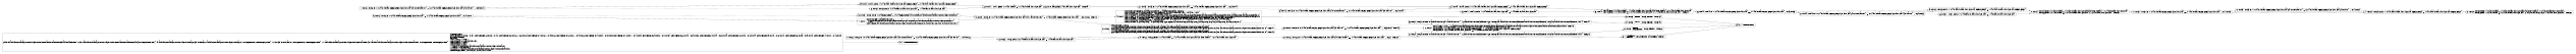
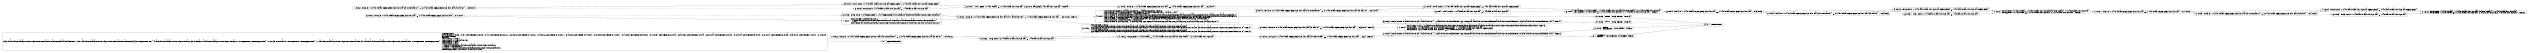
  digraph {
    rankdir=LR
    node [shape=record]
-   n1 [label="{42\:\ ?|MTH_ENTER_BLOCK\l}"]
+   n1 [label="{42\:\ ?|STATIC_ENTER_BLOCK\l}"]
    n2 [label="{45\:\ 0x0003|0x0003: IF  (r0 I:??[int, boolean, OBJECT, ARRAY, byte, short, char]) != (r1 I:??[int, boolean, OBJECT, ARRAY, byte, short, char])  \-\> B:47:0x0007 \l}"]
    n3 [label="{46\:\ 0x0005|0x0005: MOVE  (r0 I:??[OBJECT, ARRAY]) = (r9 I:??[OBJECT, ARRAY] A[D('motionLayout' androidx.constraintlayout.motion.widget.MotionLayout)]) \l}"]
    n4 [label="{47\:\ 0x0007|0x0007: INVOKE  (r0 I:android.view.View) = \l  (r9 I:androidx.constraintlayout.motion.widget.MotionLayout A[D('motionLayout' androidx.constraintlayout.motion.widget.MotionLayout)])\l  (r0 I:int)\l type: VIRTUAL call: androidx.constraintlayout.motion.widget.MotionLayout.findViewById(int):android.view.View A[MD:(int):android.view.View (s)]\l}"]
    n5 [label="{48\:\ 0x000b|0x000b: IF  (r0 I:??[int, boolean, OBJECT, ARRAY, byte, short, char] A[D('v' android.view.View)]) != (0 ??[int, boolean, OBJECT, ARRAY, byte, short, char])  \-\> B:51:0x0026  (LINE:787)\l}"]
    n6 [label="{49\:\ 0x000d|0x000d: NEW_INSTANCE  (r1 I:java.lang.StringBuilder) =  java.lang.StringBuilder  (LINE:788)\l0x000f: INVOKE  (r1 I:java.lang.StringBuilder) type: DIRECT call: java.lang.StringBuilder.\<init\>():void A[MD:():void (c)]\l0x0012: CONST_STR  (r2 I:java.lang.String) =  \"OnClick could not find id \" \l0x0014: INVOKE  (r1 I:java.lang.StringBuilder), (r2 I:java.lang.String) type: VIRTUAL call: java.lang.StringBuilder.append(java.lang.String):java.lang.StringBuilder A[MD:(java.lang.String):java.lang.StringBuilder (c)]\l0x0017: IGET  (r2 I:int) = (r8 I:androidx.constraintlayout.motion.widget.MotionScene$Transition$TransitionOnClick) androidx.constraintlayout.motion.widget.MotionScene.Transition.TransitionOnClick.mTargetId int \l0x0019: INVOKE  (r1 I:java.lang.StringBuilder), (r2 I:int) type: VIRTUAL call: java.lang.StringBuilder.append(int):java.lang.StringBuilder A[MD:(int):java.lang.StringBuilder (c)]\l0x001c: INVOKE  (r1 I:java.lang.String) = (r1 I:java.lang.StringBuilder) type: VIRTUAL call: java.lang.StringBuilder.toString():java.lang.String A[MD:():java.lang.String (c)]\l0x0020: CONST_STR  (r2 I:java.lang.String) =  \"MotionScene\" \l0x0022: INVOKE  (r2 I:java.lang.String), (r1 I:java.lang.String) type: STATIC call: android.util.Log.e(java.lang.String, java.lang.String):int A[MD:(java.lang.String, java.lang.String):int (c)]\l}"]
    n7 [label="{51\:\ 0x0026|0x0026: INVOKE  (r2 I:int) = \l  (r11 I:androidx.constraintlayout.motion.widget.MotionScene$Transition A[D('transition' androidx.constraintlayout.motion.widget.MotionScene$Transition)])\l type: STATIC call: androidx.constraintlayout.motion.widget.MotionScene.Transition.access$100(androidx.constraintlayout.motion.widget.MotionScene$Transition):int A[MD:(androidx.constraintlayout.motion.widget.MotionScene$Transition):int (m)] (LINE:791)\l0x002a: INVOKE  (r3 I:int) = \l  (r11 I:androidx.constraintlayout.motion.widget.MotionScene$Transition A[D('transition' androidx.constraintlayout.motion.widget.MotionScene$Transition)])\l type: STATIC call: androidx.constraintlayout.motion.widget.MotionScene.Transition.access$000(androidx.constraintlayout.motion.widget.MotionScene$Transition):int A[MD:(androidx.constraintlayout.motion.widget.MotionScene$Transition):int (m)] (LINE:792)\l}"]
    n8 [label="{50\:\ 0x0025|RETURN\l|0x0025: RETURN    (LINE:789)\l}"]
    n9 [label="{52\:\ 0x002e|0x002e: IF  (r2 I:??[int, boolean, OBJECT, ARRAY, byte, short, char] A[D('start' int)]) != (r1 I:??[int, boolean, OBJECT, ARRAY, byte, short, char])  \-\> B:55:0x0034  (LINE:793)\l}"]
    n10 [label="{43\:\ ?|MTH_EXIT_BLOCK\l}"]
    n11 [label="{53\:\ 0x0030|0x0030: INVOKE  (r0 I:android.view.View A[D('v' android.view.View)]), (r8 I:android.view.View$OnClickListener) type: VIRTUAL call: android.view.View.setOnClickListener(android.view.View$OnClickListener):void A[MD:(android.view.View$OnClickListener):void (c)] (LINE:794)\l}"]
    n12 [label="{55\:\ 0x0034|0x0034: IGET  (r1 I:int) = (r8 I:androidx.constraintlayout.motion.widget.MotionScene$Transition$TransitionOnClick) androidx.constraintlayout.motion.widget.MotionScene.Transition.TransitionOnClick.mMode int  (LINE:798)\l0x0036: ARITH  (r4 I:??[int, boolean]) = (r1 I:??[int, boolean, short, byte, char]) & (1 ??[boolean, int, float, short, byte, char]) \l0x0038: CONST  (r5 I:??[int, float, boolean, short, byte, char, OBJECT, ARRAY]) = (0 ??[int, float, boolean, short, byte, char, OBJECT, ARRAY]) \l0x0039: CONST  (r6 I:??[boolean, int, float, short, byte, char]) = (1 ??[boolean, int, float, short, byte, char]) \l}"]
    n13 [label="{54\:\ 0x0033|RETURN\l|0x0033: RETURN    (LINE:795)\l}"]
    n14 [label="{57\:\ 0x003c|0x003c: IF  (r10 I:??[int, boolean, OBJECT, ARRAY, byte, short, char] A[D('currentState' int)]) != (r2 I:??[int, boolean, OBJECT, ARRAY, byte, short, char] A[D('start' int)])  \-\> B:59:0x0040 \l}"]
    n15 [label="{59\:\ 0x0040|0x0040: CONST  (r4 I:??[int, float, boolean, short, byte, char, OBJECT, ARRAY]) = (0 ??[int, float, boolean, short, byte, char, OBJECT, ARRAY]) \l}"]
    n16 [label="{58\:\ 0x003e|0x003e: CONST  (r4 I:??[boolean, int, float, short, byte, char]) = (1 ??[boolean, int, float, short, byte, char]) \l}"]
    n17 [label="{60\:\ 0x0041|0x0041: ARITH  (r7 I:??[int, boolean]) = (r1 I:??[int, boolean, short, byte, char]) & (256(0x100, float:3.59E\-43) ??[int, float, short, byte, char])  (LINE:799)\l}"]
    n18 [label="{61\:\ 0x0043|0x0043: IF  (r7 I:??[int, boolean, OBJECT, ARRAY, byte, short, char]) == (0 ??[int, boolean, OBJECT, ARRAY, byte, short, char])  \-\> B:64:0x0049 \l}"]
    n19 [label="{62\:\ 0x0045|0x0045: IF  (r10 I:??[int, boolean, OBJECT, ARRAY, byte, short, char] A[D('currentState' int)]) != (r2 I:??[int, boolean, OBJECT, ARRAY, byte, short, char] A[D('start' int)])  \-\> B:64:0x0049 \l}"]
    n20 [label="{64\:\ 0x0049|0x0049: CONST  (r7 I:??[int, float, boolean, short, byte, char, OBJECT, ARRAY]) = (0 ??[int, float, boolean, short, byte, char, OBJECT, ARRAY]) \l}"]
    n21 [label="{63\:\ 0x0047|0x0047: CONST  (r7 I:??[boolean, int, float, short, byte, char]) = (1 ??[boolean, int, float, short, byte, char]) \l}"]
    n22 [label="{65\:\ 0x004a|0x004a: ARITH  (r4 I:??[int, boolean]) = (r4 I:??[int, boolean, short, byte, char] A[D('listen' boolean)]) \| (r7 I:??[int, boolean, short, byte, char]) \l0x004b: ARITH  (r7 I:??[int, boolean]) = (r1 I:??[int, boolean, short, byte, char]) & (1 ??[boolean, int, float, short, byte, char])  (LINE:800)\l}"]
    n23 [label="{66\:\ 0x004d|0x004d: IF  (r7 I:??[int, boolean, OBJECT, ARRAY, byte, short, char]) == (0 ??[int, boolean, OBJECT, ARRAY, byte, short, char])  \-\> B:69:0x0053 \l}"]
    n24 [label="{67\:\ 0x004f|0x004f: IF  (r10 I:??[int, boolean, OBJECT, ARRAY, byte, short, char] A[D('currentState' int)]) != (r2 I:??[int, boolean, OBJECT, ARRAY, byte, short, char] A[D('start' int)])  \-\> B:69:0x0053 \l}"]
    n25 [label="{69\:\ 0x0053|0x0053: CONST  (r7 I:??[int, float, boolean, short, byte, char, OBJECT, ARRAY]) = (0 ??[int, float, boolean, short, byte, char, OBJECT, ARRAY]) \l}"]
    n26 [label="{68\:\ 0x0051|0x0051: CONST  (r7 I:??[boolean, int, float, short, byte, char]) = (1 ??[boolean, int, float, short, byte, char]) \l}"]
    n27 [label="{70\:\ 0x0054|0x0054: ARITH  (r4 I:??[int, boolean]) = (r4 I:??[int, boolean, short, byte, char] A[D('listen' boolean)]) \| (r7 I:??[int, boolean, short, byte, char]) \l0x0055: ARITH  (r7 I:??[int, boolean]) = (r1 I:??[int, boolean, short, byte, char]) & (16 ??[int, float, short, byte, char])  (LINE:801)\l}"]
    n28 [label="{71\:\ 0x0057|0x0057: IF  (r7 I:??[int, boolean, OBJECT, ARRAY, byte, short, char]) == (0 ??[int, boolean, OBJECT, ARRAY, byte, short, char])  \-\> B:74:0x005d \l}"]
    n29 [label="{72\:\ 0x0059|0x0059: IF  (r10 I:??[int, boolean, OBJECT, ARRAY, byte, short, char] A[D('currentState' int)]) != (r3 I:??[int, boolean, OBJECT, ARRAY, byte, short, char] A[D('end' int)])  \-\> B:74:0x005d \l}"]
    n30 [label="{74\:\ 0x005d|0x005d: CONST  (r7 I:??[int, float, boolean, short, byte, char, OBJECT, ARRAY]) = (0 ??[int, float, boolean, short, byte, char, OBJECT, ARRAY]) \l}"]
+   n31 [label="{73\:\ 0x005b|0x005b: CONST  (r7 I:??[boolean, int, float, short, byte, char]) = (1 ??[boolean, int, float, short, byte, char]) \l}"]
    n32 [label="{75\:\ 0x005e|0x005e: ARITH  (r4 I:??[int, boolean]) = (r4 I:??[int, boolean, short, byte, char] A[D('listen' boolean)]) \| (r7 I:??[int, boolean, short, byte, char]) \l0x005f: ARITH  (r1 I:??[int, boolean]) = (r1 I:??[int, boolean, short, byte, char]) & (4096(0x1000, float:5.74E\-42) ??[int, float, short, byte, char])  (LINE:802)\l}"]
    n33 [label="{77\:\ 0x0063|0x0063: IF  (r10 I:??[int, boolean, OBJECT, ARRAY, byte, short, char] A[D('currentState' int)]) != (r3 I:??[int, boolean, OBJECT, ARRAY, byte, short, char] A[D('end' int)])  \-\> B:79:0x0066 \l}"]
    n34 [label="{79\:\ 0x0066|0x0066: ARITH  (r1 I:??[int, boolean]) = (r4 I:??[int, boolean, short, byte, char] A[D('listen' boolean)]) \| (r5 I:??[int, boolean, short, byte, char]) \l}"]
    n35 [label="{78\:\ 0x0065|0x0065: CONST  (r5 I:??[boolean, int, float, short, byte, char]) = (1 ??[boolean, int, float, short, byte, char]) \l}"]
    n36 [label="{80\:\ 0x0068|0x0068: IF  (r1 I:??[int, boolean, OBJECT, ARRAY, byte, short, char] A[D('listen' boolean)]) == (0 ??[int, boolean, OBJECT, ARRAY, byte, short, char])  \-\> B:83:?  (LINE:804)\l}"]
    n37 [label="{81\:\ 0x006a|0x006a: INVOKE  (r0 I:android.view.View A[D('v' android.view.View)]), (r8 I:android.view.View$OnClickListener) type: VIRTUAL call: android.view.View.setOnClickListener(android.view.View$OnClickListener):void A[MD:(android.view.View$OnClickListener):void (c)] (LINE:805)\l}"]
    n38 [label="{83\:\ ?|SYNTHETIC\lRETURN\l|0x006d: RETURN   A[SYNTHETIC] (LINE:807)\l}"]
    n39 [label="{82\:\ 0x006d|RETURN\lORIG_RETURN\l|0x006d: RETURN    (LINE:887)\l}"]
    n40 [label="{public void androidx.constraintlayout.motion.widget.MotionScene.Transition.TransitionOnClick.addOnClickListeners((r8 'this' I:androidx.constraintlayout.motion.widget.MotionScene$Transition$TransitionOnClick A[IMMUTABLE_TYPE, THIS]), (r9 I:androidx.constraintlayout.motion.widget.MotionLayout A[D('motionLayout' androidx.constraintlayout.motion.widget.MotionLayout), IMMUTABLE_TYPE, METHOD_ARGUMENT]), (r10 I:int A[D('currentState' int), IMMUTABLE_TYPE, METHOD_ARGUMENT]), (r11 I:androidx.constraintlayout.motion.widget.MotionScene$Transition A[D('transition' androidx.constraintlayout.motion.widget.MotionScene$Transition), IMMUTABLE_TYPE, METHOD_ARGUMENT]))  | USE_LINES_HINTS\lCROSS_EDGE: B:54:0x0033 \-\> B:43:?, CROSS_EDGE: B:82:0x006d \-\> B:43:?, CROSS_EDGE: B:80:0x0068 \-\> B:82:0x006d, CROSS_EDGE: B:77:0x0063 \-\> B:79:0x0066, CROSS_EDGE: B:76:0x0061 \-\> B:79:0x0066, CROSS_EDGE: B:74:0x005d \-\> B:75:0x005e, CROSS_EDGE: B:71:0x0057 \-\> B:74:0x005d, CROSS_EDGE: B:69:0x0053 \-\> B:70:0x0054, CROSS_EDGE: B:66:0x004d \-\> B:69:0x0053, CROSS_EDGE: B:64:0x0049 \-\> B:65:0x004a, CROSS_EDGE: B:61:0x0043 \-\> B:64:0x0049, CROSS_EDGE: B:59:0x0040 \-\> B:60:0x0041, CROSS_EDGE: B:56:0x003a \-\> B:59:0x0040, CROSS_EDGE: B:47:0x0007 \-\> B:48:0x000b\lINLINE_NOT_NEEDED\lDebug Info:\l  0x0041\-0x0068: r4 'listen' Z\l  0x000b\-0x006d: r0 'v' Landroid\/view\/View;\l  0x0068\-0x006d: r1 'listen' Z\l  0x002a\-0x006d: r2 'start' I\l  0x002e\-0x006d: r3 'end' I\l  \-1 \-0x006d: r9 'motionLayout' Landroidx\/constraintlayout\/motion\/widget\/MotionLayout;\l  \-1 \-0x006d: r10 'currentState' I\l  \-1 \-0x006d: r11 'transition' Landroidx\/constraintlayout\/motion\/widget\/MotionScene$Transition;\lMETHOD_PARAMETERS: [motionLayout, currentState, transition]\l}"]
    n2 -> n3 [style=dashed]
    n2 -> n4
    n3 -> n5
    n4 -> n5
    n5 -> n6 [style=dashed]
    n5 -> n7
    n6 -> n8
    n7 -> n9 [style=dashed]
    n8 -> n10
    n9 -> n11 [style=dashed]
    n9 -> n12
    n11 -> n13
    n13 -> n10 [style=dashed]
    n14 -> n15
    n14 -> n16 [style=dashed]
    n15 -> n17
    n16 -> n17
    n17 -> n18
    n18 -> n19 [style=dashed]
    n18 -> n20
    n19 -> n20
    n19 -> n21 [style=dashed]
    n20 -> n22
    n21 -> n22
    n22 -> n23
    n23 -> n24 [style=dashed]
    n23 -> n25
    n24 -> n25
    n24 -> n26 [style=dashed]
    n25 -> n27
    n26 -> n27
    n27 -> n28
    n28 -> n29 [style=dashed]
    n28 -> n30
    n29 -> n30
+   n29 -> n31 [style=dashed]
    n30 -> n32
+   n31 -> n32
    n33 -> n34
    n33 -> n35 [style=dashed]
    n34 -> n36
    n35 -> n34
    n36 -> n37 [style=dashed]
    n36 -> n38
    n37 -> n39
    n38 -> n10
    n39 -> n10
    n40 -> n1
  }
